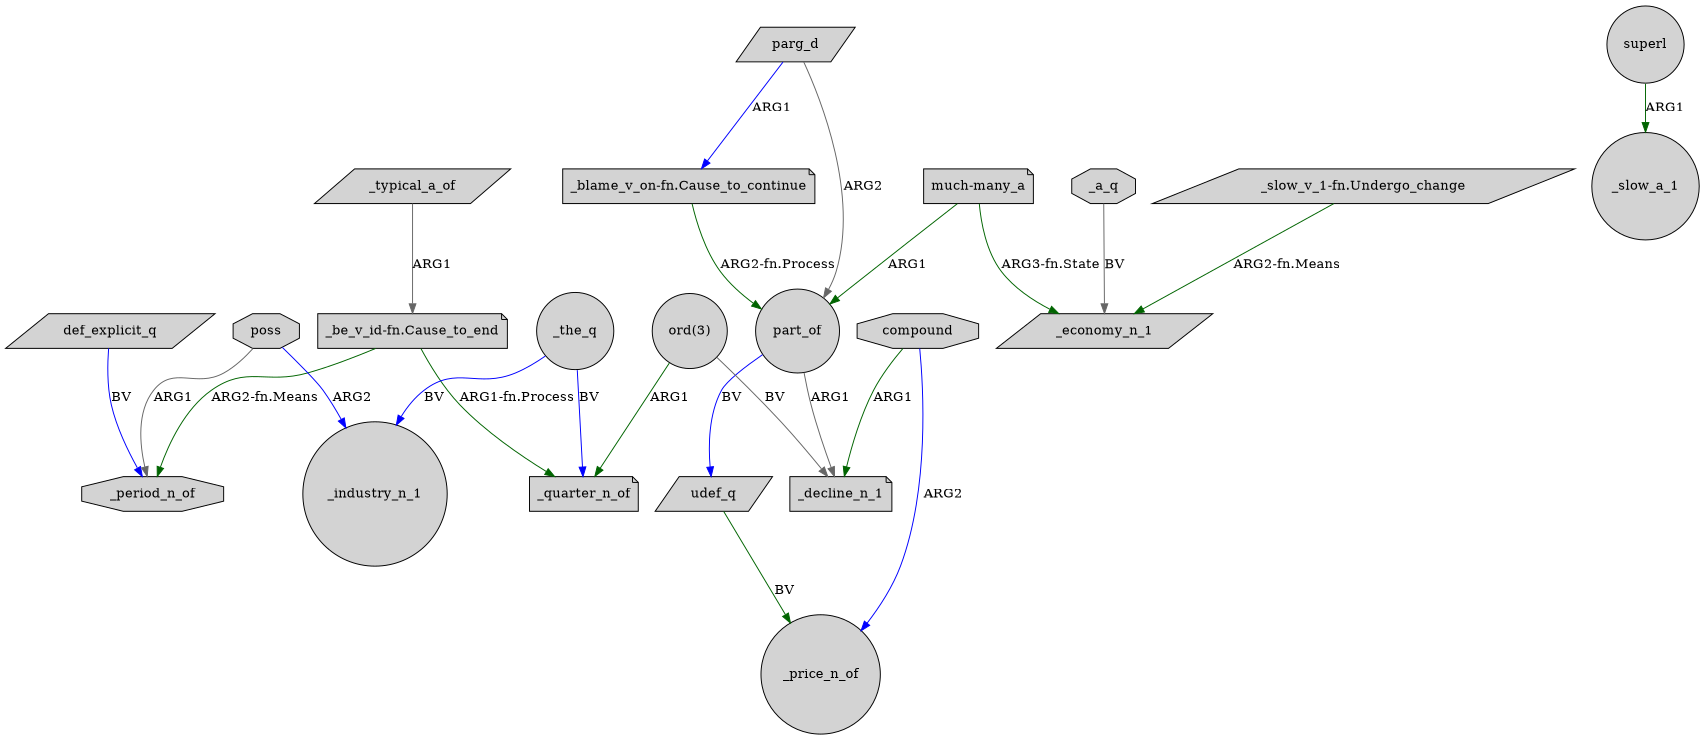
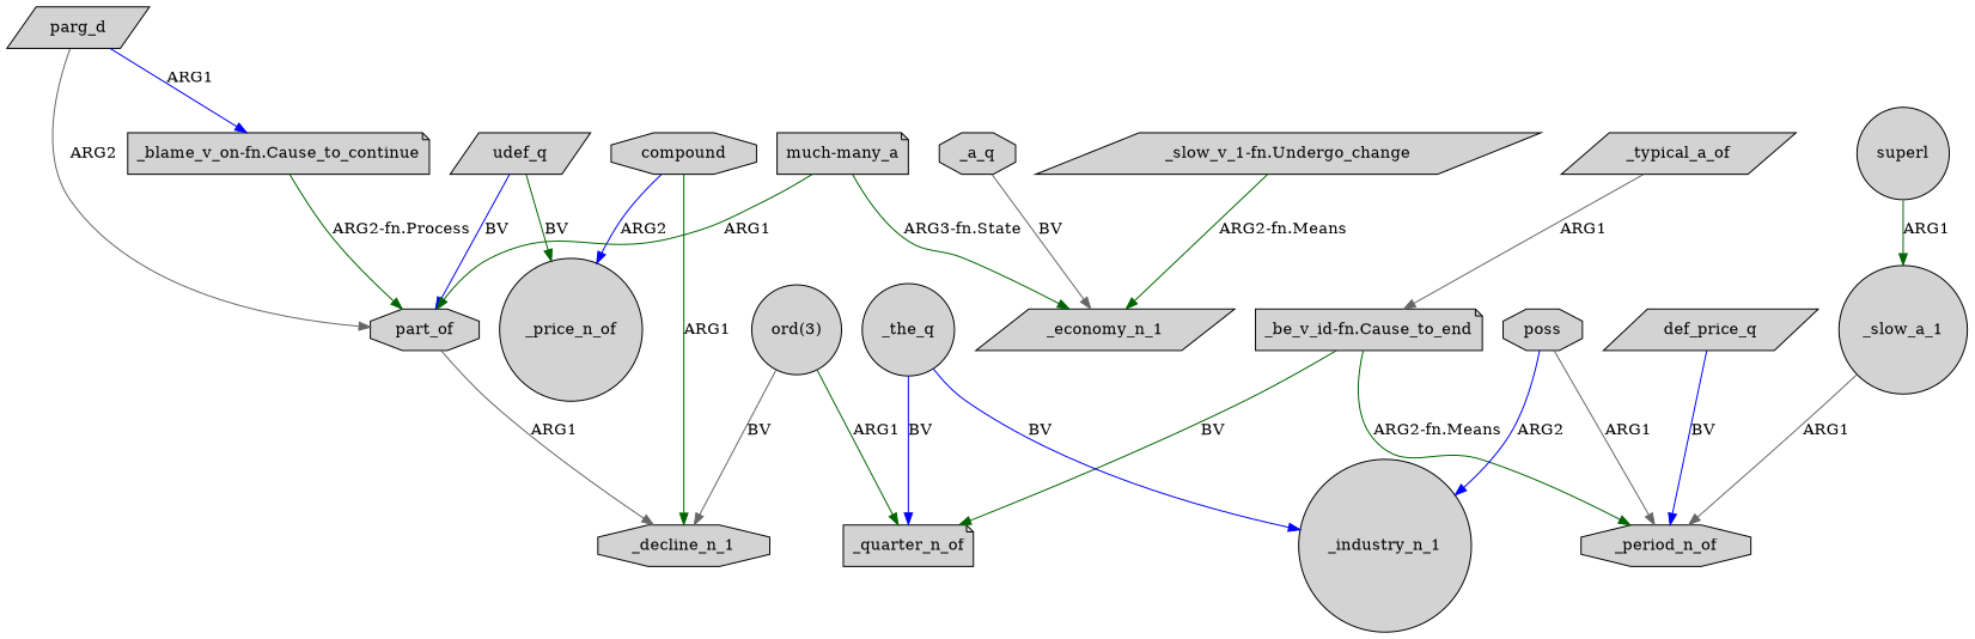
  digraph {
    node [shape=parallelogram style=filled]
    edge [color=darkgreen]
    _period_n_of [shape=octagon]
-   def_explicit_q
+   def_explicit_q [label=def_price_q]
    "_blame_v_on-fn.Cause_to_continue" [shape=note]
-   part_of [shape=circle]
-   _decline_n_1 [shape=note]
+   part_of [shape=octagon]
+   _decline_n_1 [shape=octagon]
    parg_d
    udef_q
    _price_n_of [shape=circle]
    "_be_v_id-fn.Cause_to_end" [shape=note]
    _typical_a_of
    _quarter_n_of [shape=note]
    "ord(3)" [shape=circle]
    _the_q [shape=circle]
    _industry_n_1 [shape=circle]
    compound [shape=octagon]
    poss [shape=octagon]
    "much-many_a" [shape=note]
    _economy_n_1
    _a_q [shape=octagon]
    _slow_a_1 [shape=circle]
    superl [shape=circle]
    "_slow_v_1-fn.Undergo_change"
    def_explicit_q -> _period_n_of [color=blue label=BV]
    "_blame_v_on-fn.Cause_to_continue" -> part_of [label="ARG2-fn.Process"]
    part_of -> _decline_n_1 [color=gray40 label=ARG1]
    parg_d -> "_blame_v_on-fn.Cause_to_continue" [color=blue label=ARG1]
    parg_d -> part_of [color=gray40 label=ARG2]
-   part_of -> udef_q [color=blue label=BV]
+   udef_q -> part_of [color=blue label=BV]
    udef_q -> _price_n_of [label=BV]
    "_be_v_id-fn.Cause_to_end" -> _period_n_of [label="ARG2-fn.Means"]
-   "_be_v_id-fn.Cause_to_end" -> _quarter_n_of [label="ARG1-fn.Process"]
+   "_be_v_id-fn.Cause_to_end" -> _quarter_n_of [label=BV]
    _typical_a_of -> "_be_v_id-fn.Cause_to_end" [color=gray40 label=ARG1]
    "ord(3)" -> _decline_n_1 [color=gray40 label=BV]
    "ord(3)" -> _quarter_n_of [label=ARG1]
    _the_q -> _quarter_n_of [color=blue label=BV]
    _the_q -> _industry_n_1 [color=blue label=BV]
    compound -> _decline_n_1 [label=ARG1]
    compound -> _price_n_of [color=blue label=ARG2]
    poss -> _period_n_of [color=gray40 label=ARG1]
    poss -> _industry_n_1 [color=blue label=ARG2]
    "much-many_a" -> part_of [label=ARG1]
    "much-many_a" -> _economy_n_1 [label="ARG3-fn.State"]
    _a_q -> _economy_n_1 [color=gray40 label=BV]
+   _slow_a_1 -> _period_n_of [color=gray40 label=ARG1]
    superl -> _slow_a_1 [label=ARG1]
    "_slow_v_1-fn.Undergo_change" -> _economy_n_1 [label="ARG2-fn.Means"]
  }
